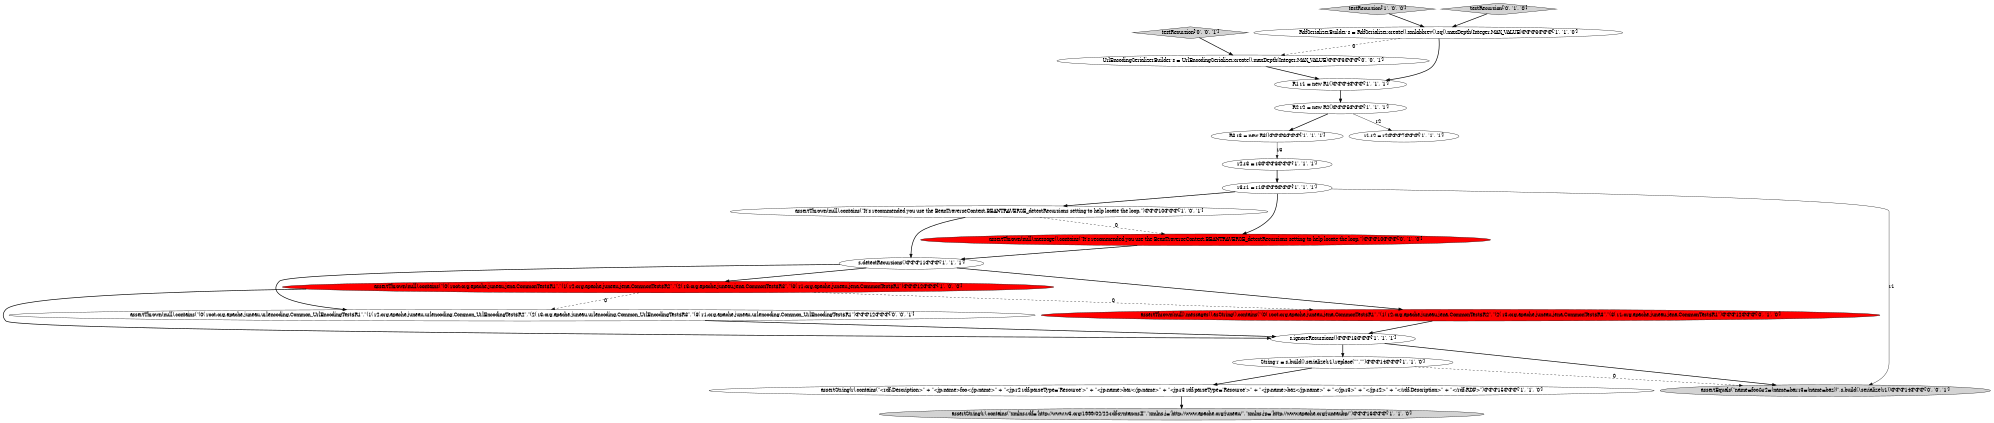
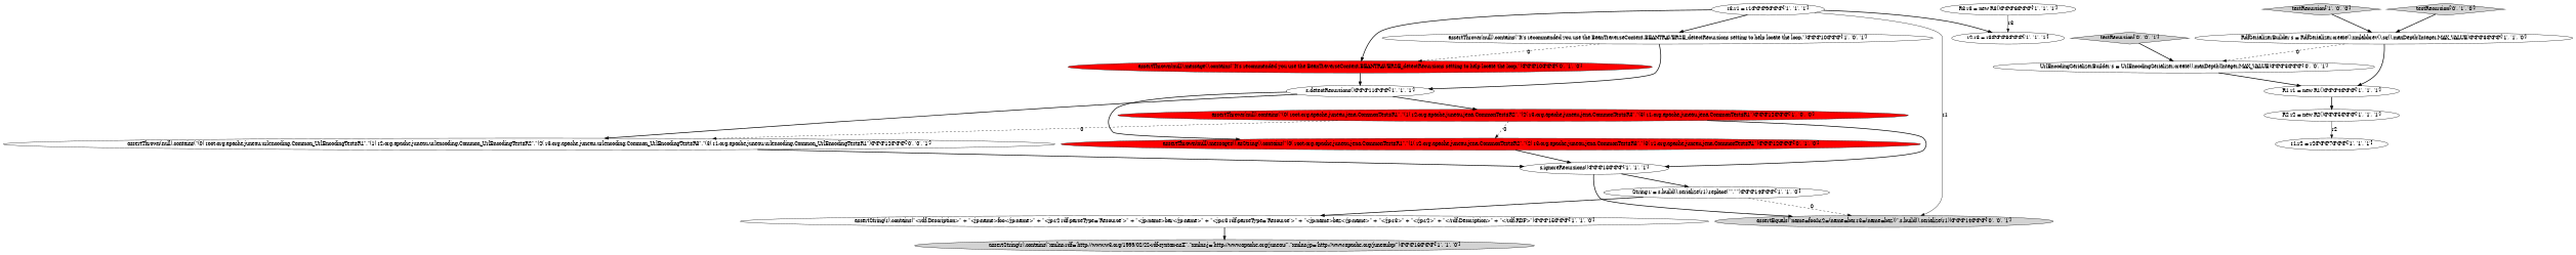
  digraph {
    node [fillcolor=white shape=ellipse style=filled]
    edge [style=bold]
    n1 [fillcolor=red label="assertThrown(null).message().contains(\"It's recommended you use the BeanTraverseContext.BEANTRAVERSE_detectRecursions setting to help locate the loop.\")@@@10@@@['0', '1', '0']"]
    n2 [label="s.detectRecursions()@@@11@@@['1', '1', '1']"]
    n3 [fillcolor=red label="assertThrown(null).messages().asString().contains(\"(0( root:org.apache.juneau.jena.CommonTest$R1\",\"(1( r2:org.apache.juneau.jena.CommonTest$R2\",\"(2( r3:org.apache.juneau.jena.CommonTest$R3\",\"(3( r1:org.apache.juneau.jena.CommonTest$R1\")@@@12@@@['0', '1', '0']"]
    n4 [label="assertThrown(null).contains(\"(0( root:org.apache.juneau.urlencoding.Common_UrlEncodingTest$R1\",\"(1( r2:org.apache.juneau.urlencoding.Common_UrlEncodingTest$R2\",\"(2( r3:org.apache.juneau.urlencoding.Common_UrlEncodingTest$R3\",\"(3( r1:org.apache.juneau.urlencoding.Common_UrlEncodingTest$R1\")@@@12@@@['0', '0', '1']"]
    n5 [fillcolor=red label="assertThrown(null).contains(\"(0( root:org.apache.juneau.jena.CommonTest$R1\",\"(1( r2:org.apache.juneau.jena.CommonTest$R2\",\"(2( r3:org.apache.juneau.jena.CommonTest$R3\",\"(3( r1:org.apache.juneau.jena.CommonTest$R1\")@@@12@@@['1', '0', '0']"]
    n6 [fillcolor=lightgray label="testRecursion['0', '0', '1']" shape=diamond]
    n7 [label="UrlEncodingSerializerBuilder s = UrlEncodingSerializer.create().maxDepth(Integer.MAX_VALUE)@@@3@@@['0', '0', '1']"]
    n8 [label="R1 r1 = new R1()@@@4@@@['1', '1', '1']"]
    n9 [label="s.ignoreRecursions()@@@13@@@['1', '1', '1']"]
    n10 [label="String r = s.build().serialize(r1).replace(\"\",\"\")@@@14@@@['1', '1', '0']"]
    n11 [fillcolor=lightgray label="assertEquals(\"name=foo&r2=(name=bar,r3=(name=baz))\",s.build().serialize(r1))@@@14@@@['0', '0', '1']"]
    n12 [fillcolor=lightgray label="testRecursion['1', '0', '0']" shape=diamond]
    n13 [label="RdfSerializerBuilder s = RdfSerializer.create().xmlabbrev().sq().maxDepth(Integer.MAX_VALUE)@@@3@@@['1', '1', '0']"]
    n14 [fillcolor=lightgray label="testRecursion['0', '1', '0']" shape=diamond]
    n15 [label="R2 r2 = new R2()@@@5@@@['1', '1', '1']"]
    n16 [label="assertString(r).contains(\"<rdf:Description>\" + \"<jp:name>foo</jp:name>\" + \"<jp:r2 rdf:parseType='Resource'>\" + \"<jp:name>bar</jp:name>\" + \"<jp:r3 rdf:parseType='Resource'>\" + \"<jp:name>baz</jp:name>\" + \"</jp:r3>\" + \"</jp:r2>\" + \"</rdf:Description>\" + \"</rdf:RDF>\")@@@15@@@['1', '1', '0']"]
    n17 [fillcolor=lightgray label="assertString(r).contains(\"xmlns:rdf='http://www.w3.org/1999/02/22-rdf-syntax-ns#\",\"xmlns:j='http://www.apache.org/juneau/\",\"xmlns:jp='http://www.apache.org/juneaubp/\")@@@16@@@['1', '1', '0']"]
    n18 [label="R3 r3 = new R3()@@@6@@@['1', '1', '1']"]
    n19 [label="r2.r3 = r3@@@8@@@['1', '1', '1']"]
    n20 [label="r3.r1 = r1@@@9@@@['1', '1', '1']"]
    n21 [label="r1.r2 = r2@@@7@@@['1', '1', '1']"]
    n22 [label="assertThrown(null).contains(\"It's recommended you use the BeanTraverseContext.BEANTRAVERSE_detectRecursions setting to help locate the loop.\")@@@10@@@['1', '0', '1']"]
    n1 -> n2
    n2 -> n3
    n2 -> n4
    n2 -> n5
    n3 -> n9
    n4 -> n9
    n5 -> n3 [label=0 style=dashed]
    n5 -> n4 [label=0 style=dashed]
    n5 -> n9
    n6 -> n7
    n7 -> n8
    n8 -> n15
    n9 -> n10
    n9 -> n11
    n10 -> n11 [label=0 style=dashed]
    n10 -> n16
    n12 -> n13
    n13 -> n7 [label=0 style=dashed]
    n13 -> n8
    n14 -> n13
-   n15 -> n18
    n15 -> n21 [label=r2 style=solid]
    n16 -> n17
    n18 -> n19 [label=r3 style=solid]
-   n19 -> n20
+   n20 -> n19
    n20 -> n1
    n20 -> n11 [label=r1 style=solid]
    n20 -> n22
    n22 -> n1 [label=0 style=dashed]
    n22 -> n2
  }
